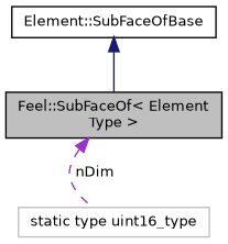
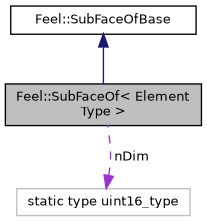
  digraph {
    node [color=black fillcolor=white fontname=Helvetica fontsize=10 shape=record style=filled]
    edge [dir=back fontname=Helvetica fontsize=10 labelfontname=Helvetica labelfontsize=10]
    n1 [fillcolor=grey75 fontcolor=black height=0.2 label="Feel::SubFaceOf\< Element\lType \>" width=0.4]
-   n2 [height=0.2 label="Element::SubFaceOfBase" width=0.4]
+   n2 [height=0.2 label="Feel::SubFaceOfBase" width=0.4]
    n3 [color=grey75 height=0.2 label="static type uint16_type" width=0.4]
    n2 -> n1 [color=midnightblue style=solid]
-   n1 -> n3 [color=darkorchid3 label=" nDim" style=dashed]
+   n3 -> n1 [color=darkorchid3 label=" nDim" style=dashed]
  }
